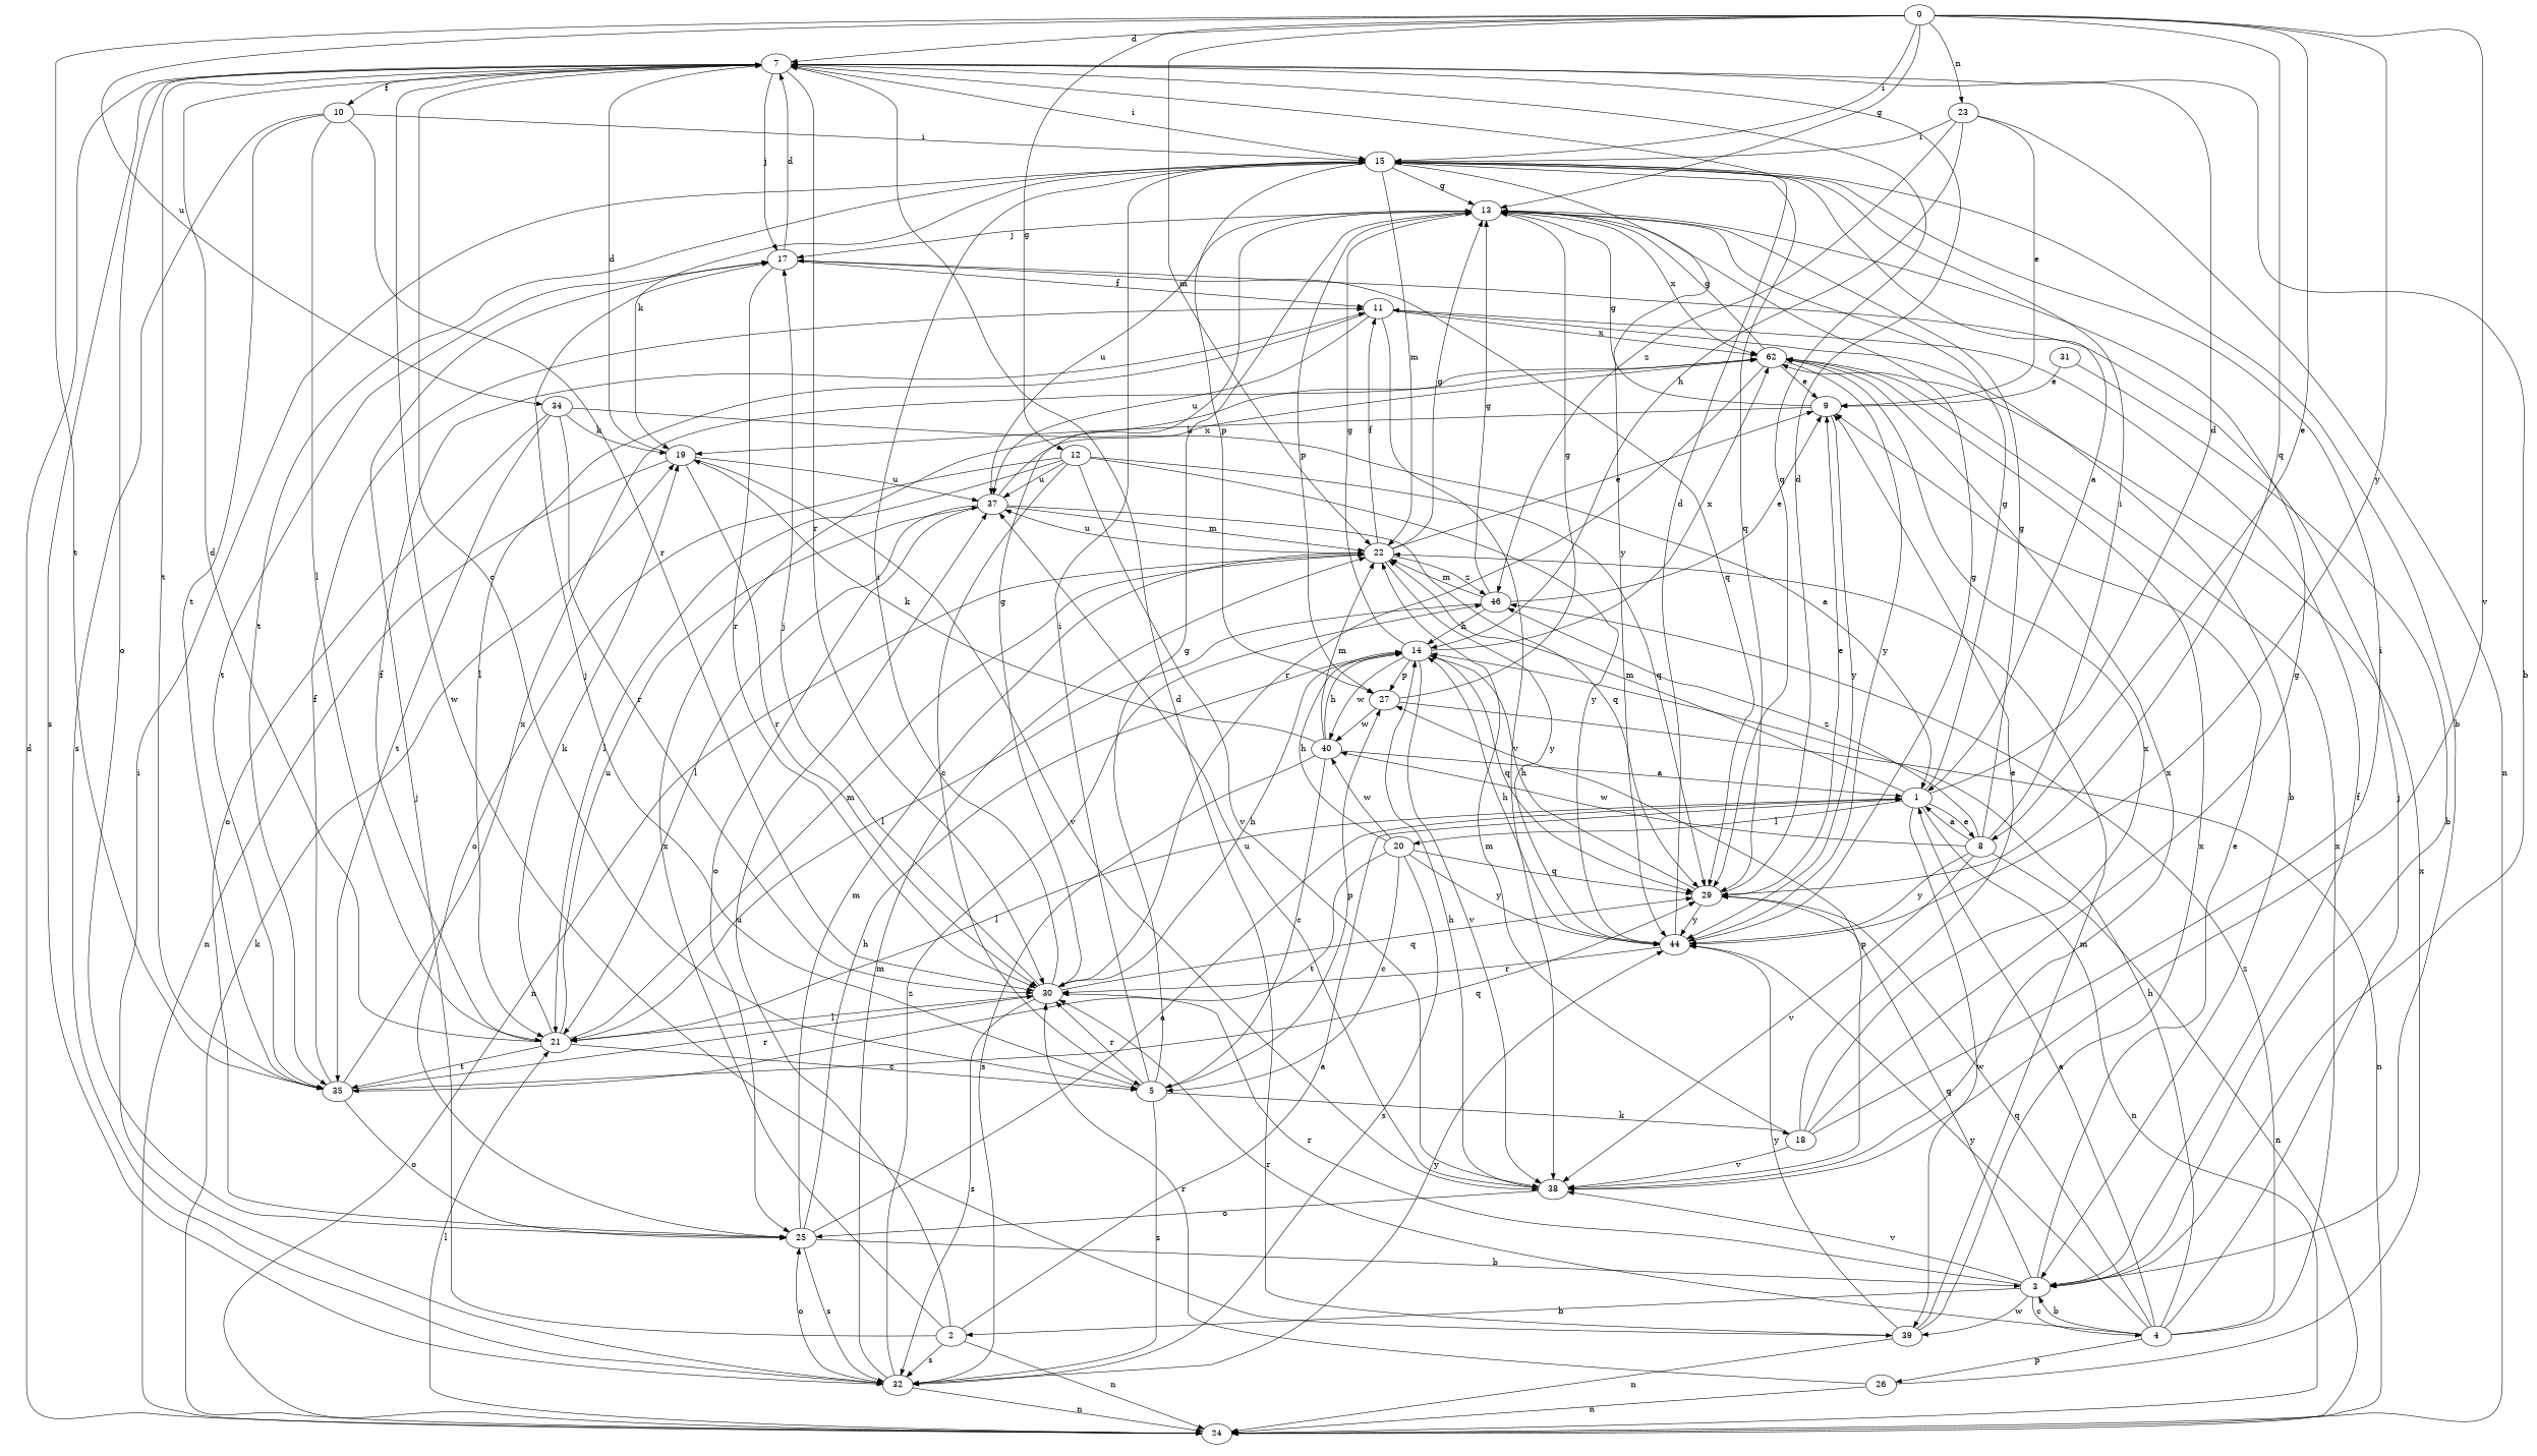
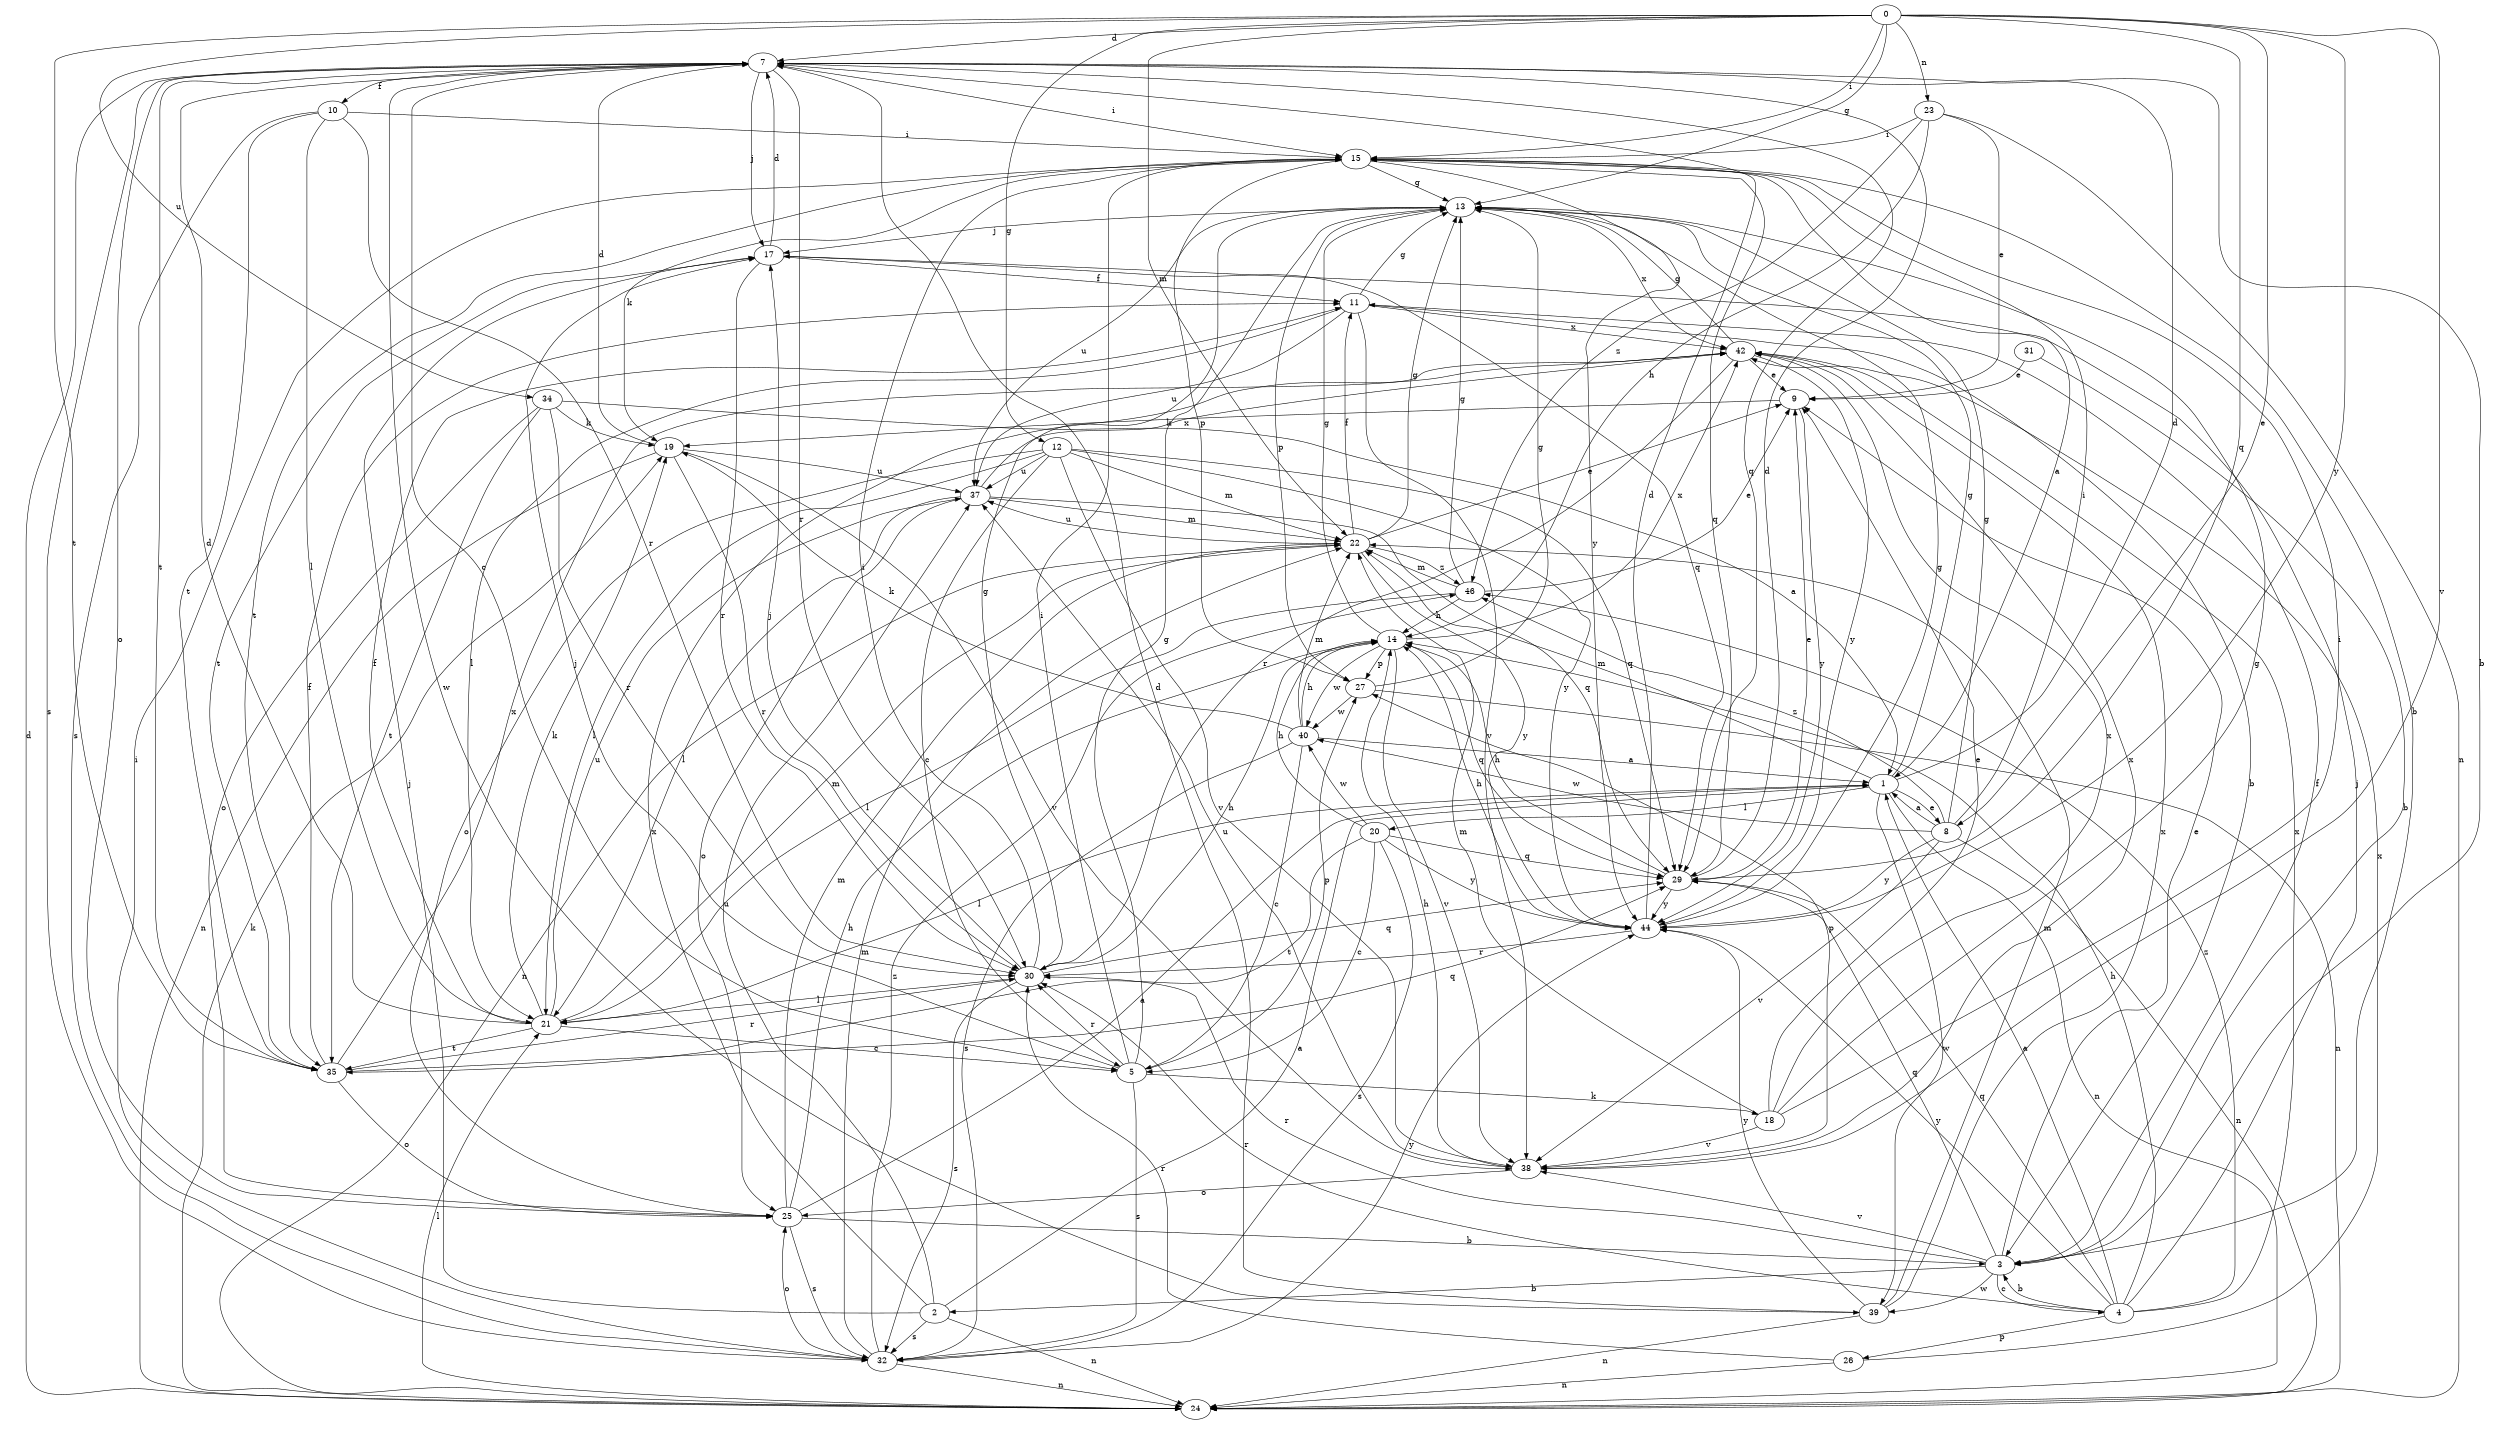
  strict digraph {
    fontname="DejaVu Serif"
    node [fontname="DejaVu Serif"]
    edge [fontname="DejaVu Serif"]
    0
    7
    8
    12
    13
    15
    22
    23
    29
    35
    n11 [label=34]
    38
    44
    10
    39
    17
    32
    3
    30
    5
    25
    1
    24
    46
    40
    21
    37
-   42 [label=62]
+   42
    27
    19
    9
    11
    14
    20
    2
    31
    4
    26
    18
    0 -> 7 [label=d]
    0 -> 8 [label=e]
    0 -> 12 [label=g]
    0 -> 13 [label=g]
    0 -> 15 [label=i]
    0 -> 22 [label=m]
    0 -> 23 [label=n]
    0 -> 29 [label=q]
    0 -> 35 [label=t]
    0 -> n11 [label=u]
    0 -> 38 [label=v]
    0 -> 44 [label=y]
    7 -> 15 [label=i]
    7 -> 29 [label=q]
    7 -> 35 [label=t]
    7 -> 10 [label=f]
    7 -> 39 [label=w]
    7 -> 17 [label=j]
    7 -> 32 [label=s]
    7 -> 3 [label=b]
    7 -> 30 [label=r]
    7 -> 5 [label=c]
    7 -> 25 [label=o]
    8 -> 13 [label=g]
    8 -> 15 [label=i]
    8 -> 38 [label=v]
    8 -> 44 [label=y]
    8 -> 1 [label=a]
    8 -> 24 [label=n]
    8 -> 46 [label=z]
    8 -> 40 [label=w]
-   15 -> 22 [label=m]
+   12 -> 22 [label=m]
    12 -> 29 [label=q]
    12 -> 38 [label=v]
    12 -> 44 [label=y]
    12 -> 5 [label=c]
    12 -> 25 [label=o]
    12 -> 21 [label=l]
    12 -> 37 [label=u]
    13 -> 17 [label=j]
    13 -> 37 [label=u]
    13 -> 42 [label=x]
    13 -> 27 [label=p]
    15 -> 13 [label=g]
    15 -> 29 [label=q]
    15 -> 35 [label=t]
    15 -> 44 [label=y]
    15 -> 3 [label=b]
    15 -> 1 [label=a]
    15 -> 27 [label=p]
    15 -> 19 [label=k]
    22 -> 13 [label=g]
    22 -> 44 [label=y]
    22 -> 24 [label=n]
    22 -> 46 [label=z]
    22 -> 37 [label=u]
    22 -> 9 [label=e]
    22 -> 11 [label=f]
    23 -> 15 [label=i]
    23 -> 24 [label=n]
    23 -> 46 [label=z]
    23 -> 9 [label=e]
    23 -> 14 [label=h]
    29 -> 7 [label=d]
    29 -> 44 [label=y]
    29 -> 9 [label=e]
    29 -> 14 [label=h]
    35 -> 29 [label=q]
    35 -> 30 [label=r]
    35 -> 25 [label=o]
    35 -> 42 [label=x]
    35 -> 11 [label=f]
    n11 -> 35 [label=t]
    n11 -> 30 [label=r]
    n11 -> 25 [label=o]
    n11 -> 1 [label=a]
    n11 -> 19 [label=k]
    38 -> 25 [label=o]
    38 -> 37 [label=u]
    38 -> 42 [label=x]
    38 -> 27 [label=p]
    38 -> 14 [label=h]
    44 -> 7 [label=d]
    44 -> 13 [label=g]
    44 -> 30 [label=r]
    44 -> 14 [label=h]
    10 -> 15 [label=i]
    10 -> 35 [label=t]
    10 -> 32 [label=s]
    10 -> 30 [label=r]
    10 -> 21 [label=l]
    39 -> 7 [label=d]
    39 -> 22 [label=m]
    39 -> 44 [label=y]
    39 -> 24 [label=n]
    39 -> 42 [label=x]
    17 -> 7 [label=d]
    17 -> 29 [label=q]
    17 -> 35 [label=t]
    17 -> 30 [label=r]
    17 -> 11 [label=f]
    32 -> 15 [label=i]
    32 -> 22 [label=m]
    32 -> 44 [label=y]
    32 -> 25 [label=o]
    32 -> 24 [label=n]
    32 -> 46 [label=z]
    3 -> 29 [label=q]
    3 -> 38 [label=v]
    3 -> 39 [label=w]
    3 -> 30 [label=r]
    3 -> 9 [label=e]
    3 -> 11 [label=f]
    3 -> 2 [label=b]
    3 -> 4 [label=c]
    30 -> 13 [label=g]
    30 -> 15 [label=i]
    30 -> 29 [label=q]
    30 -> 17 [label=j]
    30 -> 32 [label=s]
    30 -> 21 [label=l]
    30 -> 14 [label=h]
    5 -> 13 [label=g]
    5 -> 15 [label=i]
    5 -> 17 [label=j]
    5 -> 32 [label=s]
    5 -> 30 [label=r]
    5 -> 27 [label=p]
    5 -> 18 [label=k]
    25 -> 22 [label=m]
    25 -> 32 [label=s]
    25 -> 3 [label=b]
    25 -> 1 [label=a]
    25 -> 14 [label=h]
    1 -> 7 [label=d]
    1 -> 8 [label=e]
    1 -> 13 [label=g]
    1 -> 22 [label=m]
    1 -> 39 [label=w]
    1 -> 24 [label=n]
    1 -> 21 [label=l]
    1 -> 20 [label=l]
    24 -> 7 [label=d]
    24 -> 21 [label=l]
    24 -> 19 [label=k]
    46 -> 13 [label=g]
    46 -> 22 [label=m]
    46 -> 21 [label=l]
    46 -> 9 [label=e]
    46 -> 14 [label=h]
    40 -> 22 [label=m]
    40 -> 32 [label=s]
    40 -> 5 [label=c]
    40 -> 1 [label=a]
    40 -> 19 [label=k]
    40 -> 14 [label=h]
    21 -> 7 [label=d]
    21 -> 22 [label=m]
    21 -> 35 [label=t]
    21 -> 5 [label=c]
    21 -> 37 [label=u]
    21 -> 19 [label=k]
    21 -> 11 [label=f]
    37 -> 22 [label=m]
    37 -> 29 [label=q]
    37 -> 25 [label=o]
    37 -> 21 [label=l]
    37 -> 42 [label=x]
    42 -> 13 [label=g]
    42 -> 44 [label=y]
    42 -> 30 [label=r]
    42 -> 9 [label=e]
    27 -> 13 [label=g]
    27 -> 24 [label=n]
    27 -> 40 [label=w]
    19 -> 7 [label=d]
    19 -> 38 [label=v]
    19 -> 30 [label=r]
    19 -> 24 [label=n]
    19 -> 37 [label=u]
    9 -> 44 [label=y]
    9 -> 19 [label=k]
-   9 -> 13 [label=g]
+   11 -> 13 [label=g]
    11 -> 38 [label=v]
    11 -> 3 [label=b]
    11 -> 21 [label=l]
    11 -> 37 [label=u]
    11 -> 42 [label=x]
    14 -> 13 [label=g]
    14 -> 29 [label=q]
    14 -> 38 [label=v]
    14 -> 40 [label=w]
    14 -> 42 [label=x]
    14 -> 27 [label=p]
    20 -> 29 [label=q]
    20 -> 35 [label=t]
    20 -> 44 [label=y]
    20 -> 32 [label=s]
    20 -> 5 [label=c]
    20 -> 40 [label=w]
    20 -> 14 [label=h]
    2 -> 17 [label=j]
    2 -> 32 [label=s]
    2 -> 1 [label=a]
    2 -> 24 [label=n]
    2 -> 37 [label=u]
    2 -> 42 [label=x]
    31 -> 3 [label=b]
    31 -> 9 [label=e]
    4 -> 29 [label=q]
    4 -> 44 [label=y]
    4 -> 17 [label=j]
    4 -> 3 [label=b]
    4 -> 30 [label=r]
    4 -> 1 [label=a]
    4 -> 46 [label=z]
    4 -> 42 [label=x]
    4 -> 14 [label=h]
    4 -> 26 [label=p]
    26 -> 30 [label=r]
    26 -> 24 [label=n]
    26 -> 42 [label=x]
    18 -> 13 [label=g]
    18 -> 15 [label=i]
    18 -> 22 [label=m]
    18 -> 38 [label=v]
    18 -> 42 [label=x]
    18 -> 9 [label=e]
  }
